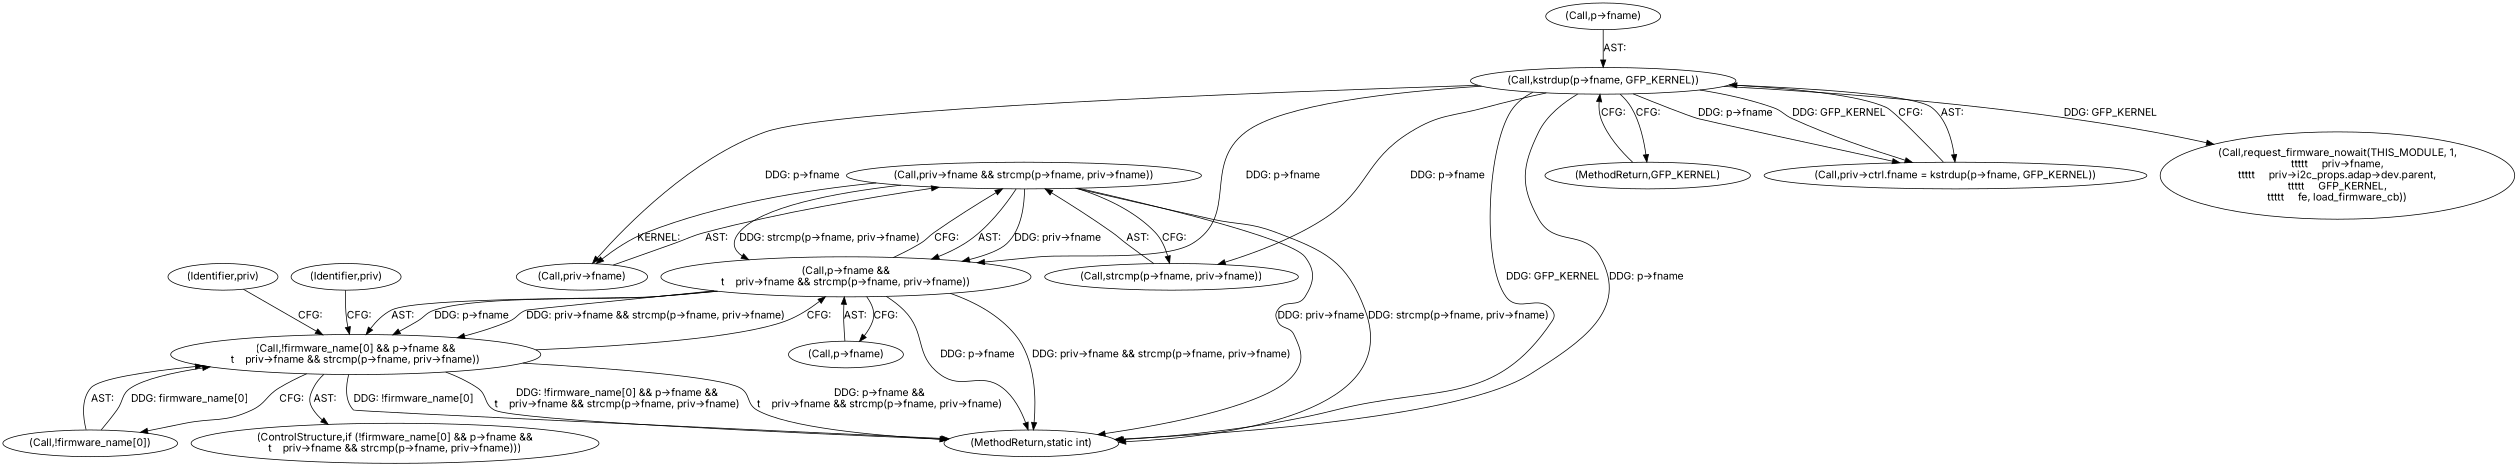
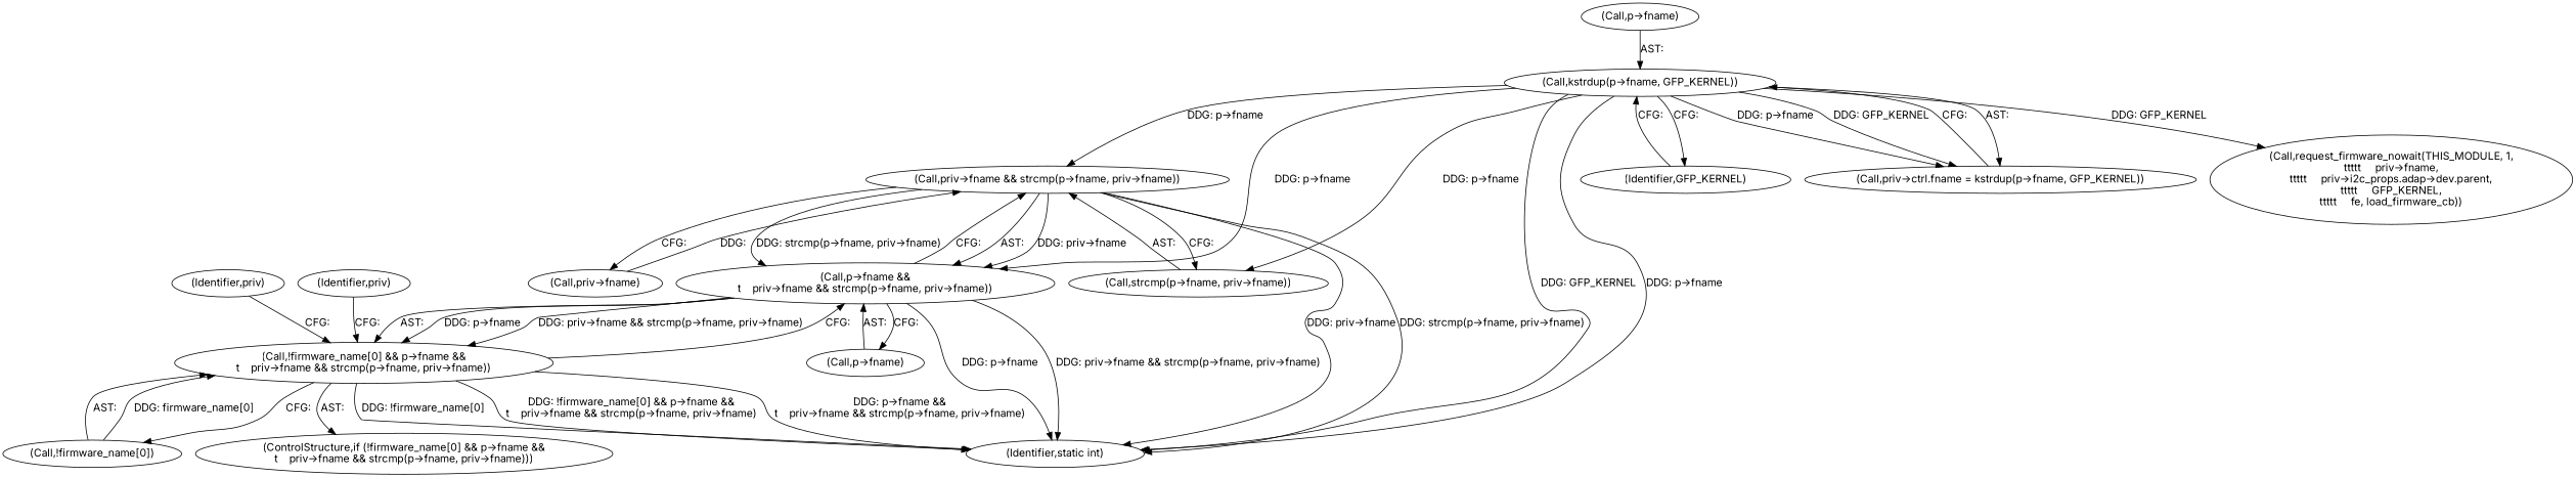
  digraph {
    fontname=Inter
    node [fontname=Inter]
    edge [fontname=Inter]
    n1 [label="(Call,priv->fname && strcmp(p->fname, priv->fname))"]
    n2 [label="(Call,p->fname &&\n\t    priv->fname && strcmp(p->fname, priv->fname))"]
    n3 [label="(Call,priv->fname)"]
    n4 [label="(Call,strcmp(p->fname, priv->fname))"]
-   n5 [label="(MethodReturn,static int)"]
+   n5 [label="(Identifier,static int)"]
    n6 [label="(Call,!firmware_name[0] && p->fname &&\n\t    priv->fname && strcmp(p->fname, priv->fname))"]
    n7 [label="(Call,p->fname)"]
    n8 [label="(Call,kstrdup(p->fname, GFP_KERNEL))"]
-   n9 [label="(MethodReturn,GFP_KERNEL)"]
+   n9 [label="(Identifier,GFP_KERNEL)"]
    n10 [label="(Call,priv->ctrl.fname = kstrdup(p->fname, GFP_KERNEL))"]
    n11 [label="(Call,request_firmware_nowait(THIS_MODULE, 1,\n\t\t\t\t\t     priv->fname,\n\t\t\t\t\t     priv->i2c_props.adap->dev.parent,\n\t\t\t\t\t     GFP_KERNEL,\n\t\t\t\t\t     fe, load_firmware_cb))"]
    n12 [label="(Call,!firmware_name[0])"]
    n13 [label="(ControlStructure,if (!firmware_name[0] && p->fname &&\n\t    priv->fname && strcmp(p->fname, priv->fname)))"]
    n14 [label="(Call,p->fname)"]
    n15 [label="(Identifier,priv)"]
    n16 [label="(Identifier,priv)"]
    n1 -> n2 [label="AST: "]
    n1 -> n2 [label="DDG: priv->fname"]
    n1 -> n2 [label="DDG: strcmp(p->fname, priv->fname)"]
-   n1 -> n3 [label="KERNEL: "]
+   n1 -> n3 [label="CFG: "]
    n1 -> n4 [label="CFG: "]
    n1 -> n5 [label="DDG: priv->fname"]
    n1 -> n5 [label="DDG: strcmp(p->fname, priv->fname)"]
    n2 -> n1 [label="CFG: "]
    n2 -> n5 [label="DDG: p->fname"]
    n2 -> n5 [label="DDG: priv->fname && strcmp(p->fname, priv->fname)"]
    n2 -> n6 [label="AST: "]
    n2 -> n6 [label="DDG: p->fname"]
    n2 -> n6 [label="DDG: priv->fname && strcmp(p->fname, priv->fname)"]
    n2 -> n7 [label="CFG: "]
-   n3 -> n1 [label="AST: "]
+   n3 -> n1 [label="DDG: "]
    n4 -> n1 [label="AST: "]
    n6 -> n2 [label="CFG: "]
    n6 -> n5 [label="DDG: !firmware_name[0] && p->fname &&\n\t    priv->fname && strcmp(p->fname, priv->fname)"]
    n6 -> n5 [label="DDG: p->fname &&\n\t    priv->fname && strcmp(p->fname, priv->fname)"]
    n6 -> n5 [label="DDG: !firmware_name[0]"]
    n6 -> n12 [label="CFG: "]
    n6 -> n13 [label="AST: "]
    n7 -> n2 [label="AST: "]
-   n8 -> n3 [label="DDG: p->fname"]
+   n8 -> n1 [label="DDG: p->fname"]
    n8 -> n2 [label="DDG: p->fname"]
    n8 -> n4 [label="DDG: p->fname"]
    n8 -> n5 [label="DDG: GFP_KERNEL"]
    n8 -> n5 [label="DDG: p->fname"]
    n8 -> n9 [label="CFG: "]
    n8 -> n10 [label="AST: "]
    n8 -> n10 [label="DDG: p->fname"]
    n8 -> n10 [label="DDG: GFP_KERNEL"]
    n8 -> n11 [label="DDG: GFP_KERNEL"]
    n9 -> n8 [label="CFG: "]
    n10 -> n8 [label="CFG: "]
    n12 -> n6 [label="AST: "]
    n12 -> n6 [label="DDG: firmware_name[0]"]
    n14 -> n8 [label="AST: "]
    n15 -> n6 [label="CFG: "]
    n16 -> n6 [label="CFG: "]
  }
